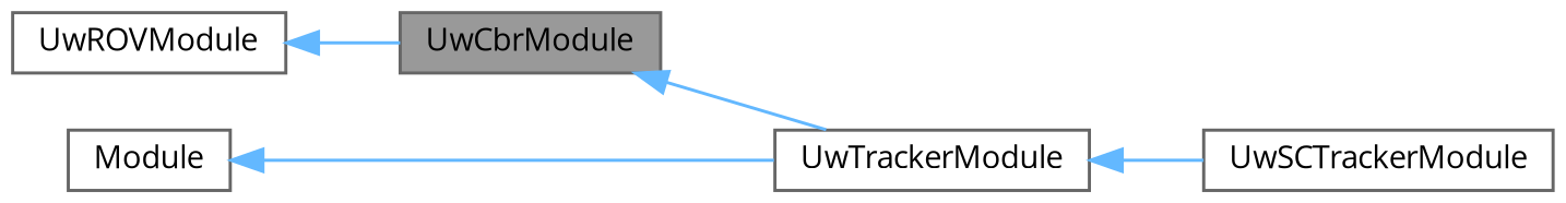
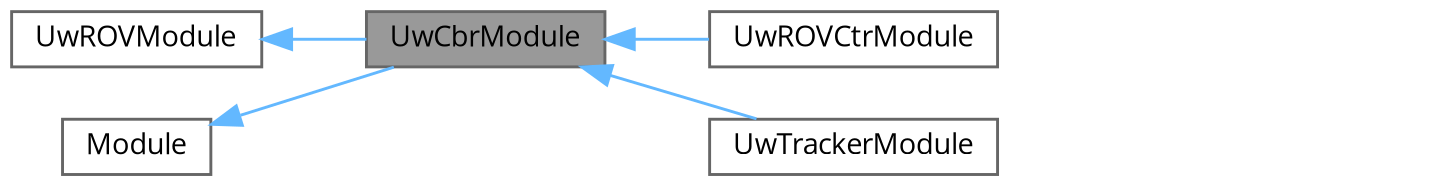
  digraph {
    fontname="Open Sans"
    rankdir=LR
    node [color=gray40 fillcolor=white fontname="Open Sans" fontsize=10 shape=box style=filled]
    edge [color=steelblue1 dir=back fontname="Open Sans" fontsize=10 labelfontname=Helvetica labelfontsize=10 style=solid]
    n1 [fillcolor=grey60 fontcolor=black height=0.2 label=UwCbrModule width=0.4]
+   n2 [height=0.2 label=UwROVCtrModule width=0.4]
    n3 [height=0.2 label=UwTrackerModule width=0.4]
    n4 [height=0.2 label=UwROVModule width=0.4]
-   n5 [height=0.2 label=UwSCTrackerModule width=0.4]
    n6 [height=0.2 label=Module width=0.4]
+   n1 -> n2
    n1 -> n3
-   n3 -> n5
    n4 -> n1
-   n6 -> n3
+   n6 -> n1
  }
